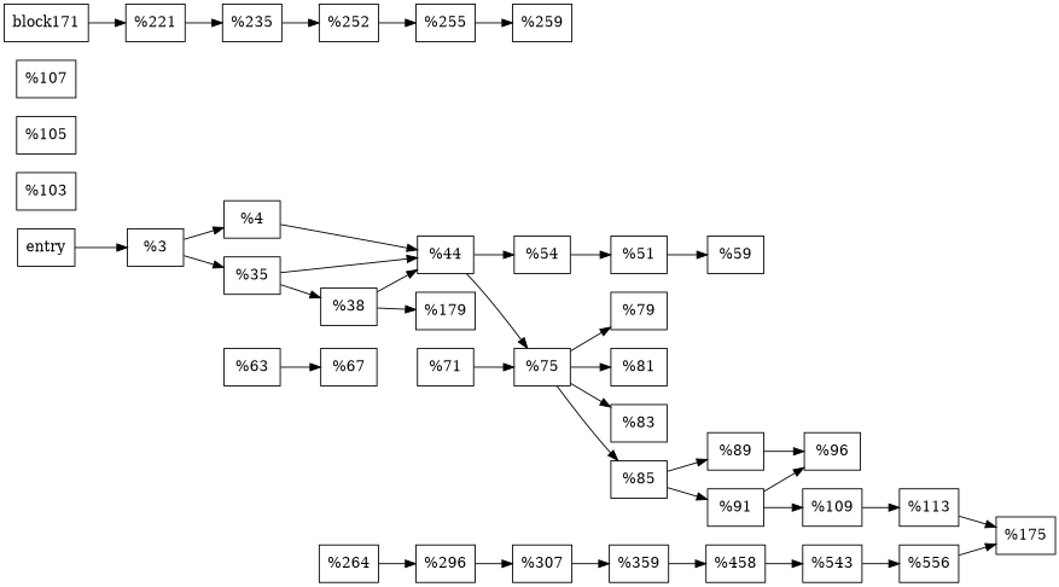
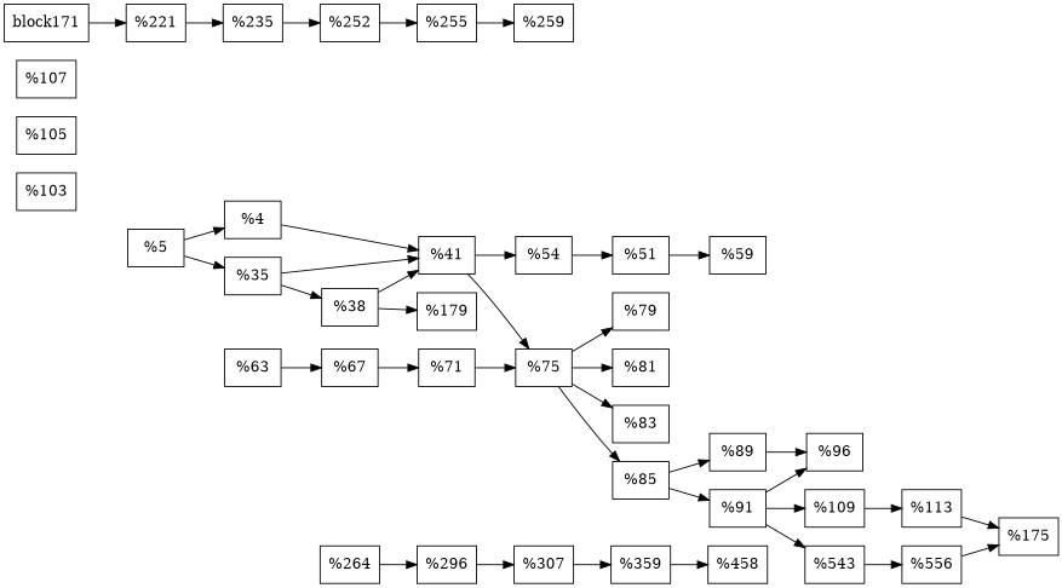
  digraph {
    rankdir=LR
    node [shape=box]
-   n1 [label=entry]
-   n2 [label="%3"]
+   n2 [label="%5"]
    n3 [label="%4"]
    n4 [label="%35"]
-   n5 [label="%44"]
+   n5 [label="%41"]
    n6 [label="%38"]
    n7 [label="%54"]
    n8 [label="%75"]
    n9 [label="%179"]
    n10 [label="%51"]
    n11 [label="%79"]
    n12 [label="%81"]
    n13 [label="%83"]
    n14 [label="%85"]
    n15 [label="%59"]
    n16 [label="%63"]
    n17 [label="%67"]
    n18 [label="%71"]
    n19 [label="%89"]
    n20 [label="%91"]
    n21 [label="%96"]
    n22 [label="%109"]
    n23 [label="%113"]
    n24 [label="%103"]
    n25 [label="%105"]
    n26 [label="%107"]
    n27 [label="%175"]
    n28 [label="%221"]
    n29 [label="%235"]
    n30 [label="%252"]
    n31 [label="%255"]
    n32 [label="%259"]
    n33 [label="%264"]
    n34 [label="%296"]
    n35 [label="%307"]
    n36 [label="%359"]
    n37 [label="%458"]
    n38 [label="%543"]
    n39 [label="%556"]
    block171
-   n1 -> n2
    n2 -> n3
    n2 -> n4
    n3 -> n5
    n4 -> n5
    n4 -> n6
    n5 -> n7
    n5 -> n8
    n6 -> n5
    n6 -> n9
    n7 -> n10
    n8 -> n11
    n8 -> n12
    n8 -> n13
    n8 -> n14
    n10 -> n15
    n14 -> n19
    n14 -> n20
    n16 -> n17
+   n17 -> n18
    n18 -> n8
    n19 -> n21
    n20 -> n21
    n20 -> n22
    n22 -> n23
    n23 -> n27
    n28 -> n29
    n29 -> n30
    n30 -> n31
    n31 -> n32
    n33 -> n34
    n34 -> n35
    n35 -> n36
    n36 -> n37
-   n37 -> n38
+   n20 -> n38
    n38 -> n39
    n39 -> n27
    block171 -> n28
  }
